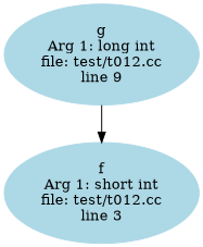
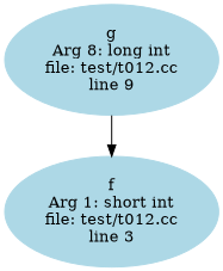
  digraph {
    node [color=lightblue style=filled]
    n1 [label="f\nArg 1: short int\nfile: test/t012.cc\nline 3"]
-   n2 [label="g\nArg 1: long int\nfile: test/t012.cc\nline 9"]
+   n2 [label="g\nArg 8: long int\nfile: test/t012.cc\nline 9"]
    n2 -> n1 [arrowtail=odot]
  }
